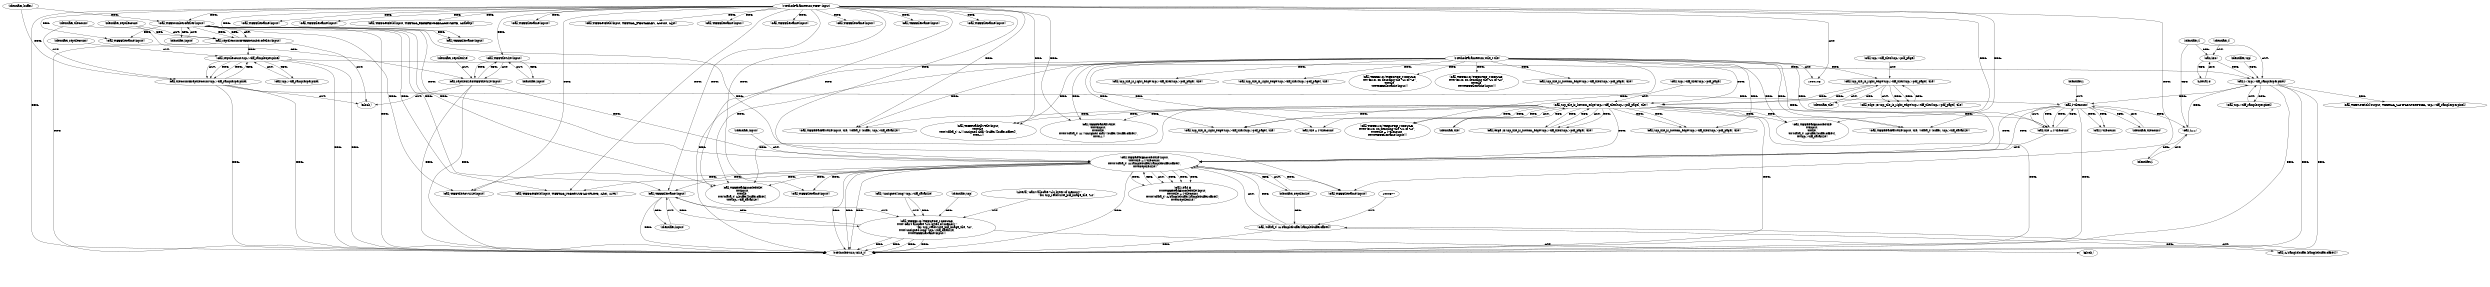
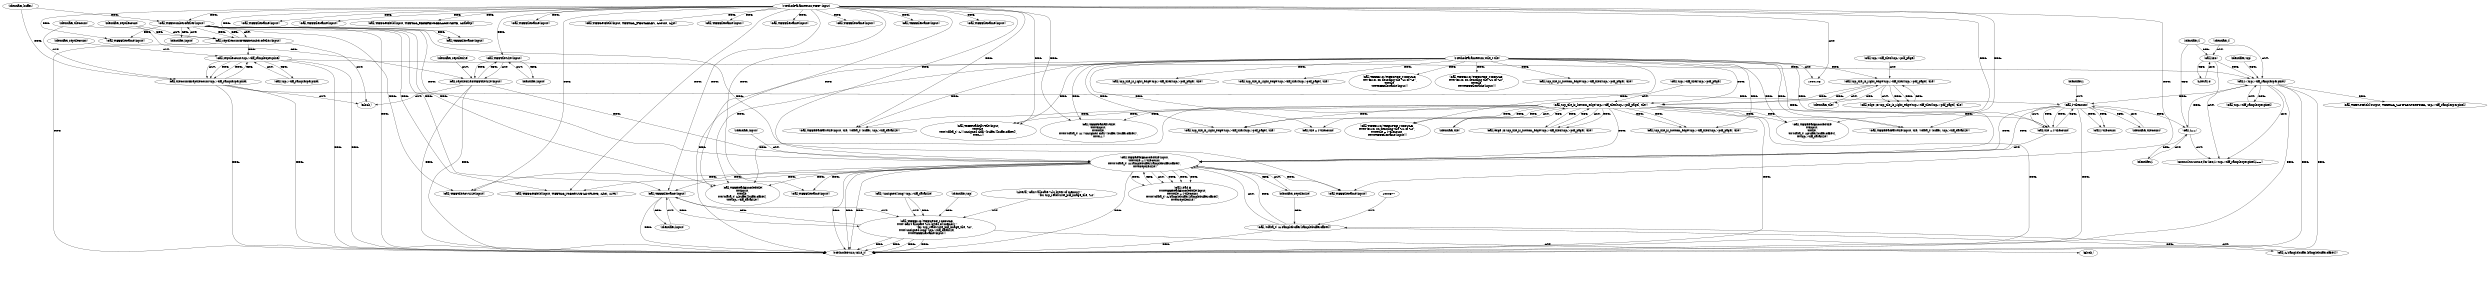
  digraph {
    n1 [label="(Call,TIFFFileName(input))"]
    n2 [label="(Call,TIFFError(TIFF2PDF_MODULE, \n\t\t\t\t\t\"Can't allocate %lu bytes of memory \"\n                                        \"for t2p_readwrite_pdf_image_tile, %s\", \n\t\t\t\t\t(unsigned long) t2p->tiff_datasize, \n\t\t\t\t\tTIFFFileName(input)))"]
    n3 [label="(MethodReturn,tsize_t)"]
    n4 [label="(Identifier,input)"]
    n5 [label="(Block,)"]
    n6 [label="(Call,TIFFReadEncodedTile(input, \n\t\t\t\t\t\ttile + i*tilecount, \n\t\t\t\t\t\t(tdata_t) &(samplebuffer[samplebufferoffset]), \n\t\t\t\t\t\tseptilesize))"]
    n7 [label="(Call,TIFFFileName(input))"]
    n8 [label="(Call,read = \n\t\t\t\t\tTIFFReadEncodedTile(input, \n\t\t\t\t\t\ttile + i*tilecount, \n\t\t\t\t\t\t(tdata_t) &(samplebuffer[samplebufferoffset]), \n\t\t\t\t\t\tseptilesize))"]
    n9 [label="(Call,TIFFGetField(input, TIFFTAG_YCBCRSUBSAMPLING, &hor, &ver))"]
    n10 [label="(Call,TIFFFileName(input))"]
    n11 [label="(Call,TIFFTileRowSize(input))"]
    n12 [label="(Identifier,septilesize)"]
    n13 [label="(Call,TIFFReadEncodedTile(\n\t\t\t\tinput, \n\t\t\t\ttile, \n\t\t\t\t(tdata_t) &buffer[bufferoffset], \n\t\t\t\tt2p->tiff_datasize))"]
    n14 [label="(Call,(tdata_t) &(samplebuffer[samplebufferoffset]))"]
    n15 [label="(Call,TIFFNumberOfTiles(input))"]
    n16 [label="(Call,septilecount=TIFFNumberOfTiles(input))"]
    n17 [label="(Identifier,input)"]
    n18 [label="(Call,TIFFFileName(input))"]
    n19 [label="(Call,TIFFFileName(input))"]
    n20 [label="(Call,septilecount/t2p->tiff_samplesperpixel)"]
    n21 [label="(Block,)"]
    n22 [label="(Call,TIFFTileSize(input))"]
    n23 [label="(Call,septilesize=TIFFTileSize(input))"]
    n24 [label="(Identifier,input)"]
    n25 [label="(MethodParameterIn,TIFF* input)"]
    n26 [label="(Call,TIFFFileName(input))"]
    n27 [label="(Call,TIFFReadEncodedTile(\n\t\t\tinput, \n\t\t\ttile, \n\t\t\t(tdata_t) &buffer[bufferoffset], \n\t\t\tt2p->tiff_datasize))"]
    n28 [label="(Call,TIFFFileName(input))"]
    n29 [label="(Call,TIFFGetField(input, TIFFTAG_REFERENCEBLACKWHITE, &xfloatp))"]
    n30 [label="(Call,TIFFFileName(input))"]
    n31 [label="(Call,TIFFReadRawTile(input, tile, (tdata_t) buffer, t2p->tiff_datasize))"]
    n32 [label="(Call,TIFFGetField(input, TIFFTAG_JPEGTABLES, &count, &jpt))"]
    n33 [label="(Call,TIFFFileName(input))"]
    n34 [label="(Call,TIFFFileName(input))"]
    n35 [label="(Call,TIFFReadRawTile(input, tile, (tdata_t) buffer, t2p->tiff_datasize))"]
    n36 [label="(Call,TIFFFileName(input))"]
    n37 [label="(Call,TIFFReadRawTile(input, \n\t\t\t\t\ttile, \n\t\t\t\t\t(tdata_t) &(((unsigned char*)buffer)[bufferoffset]), \n\t\t\t\t\t-1))"]
    n38 [label="(Call,TIFFFileName(input))"]
    n39 [label="(Call,TIFFReadRawTile(\n\t\t\t\t\t\tinput, \n\t\t\t\t\t\ttile, \n\t\t\t\t\t\t(tdata_t) &(((unsigned char*)buffer)[bufferoffset]), \n\t\t\t\t\t\t-1))"]
    n40 [label="(Call,TIFFFileName(input))"]
    1000108
    n42 [label="(Call,t2p_tile_is_bottom_edge(t2p->tiff_tiles[t2p->pdf_page], tile))"]
    n43 [label="(Call,tile + i*tilecount)"]
    n44 [label="(Call,t2p_tile_is_bottom_edge(t2p->tiff_tiles[t2p->pdf_page], tile))"]
    n45 [label="(Call,t2p_tile_is_right_edge(t2p->tiff_tiles[t2p->pdf_page], tile))"]
    n46 [label="(Call,tile + i*tilecount)"]
    n47 [label="(Call,edge |= t2p_tile_is_bottom_edge(t2p->tiff_tiles[t2p->pdf_page], tile))"]
    n48 [label="(Call,TIFFError(TIFF2PDF_MODULE, \n\t\t\t\t\t\t\"Error on decoding tile %u of %s\", \n\t\t\t\t\t\ttile + i*tilecount, \n\t\t\t\t\t\tTIFFFileName(input)))"]
    n49 [label="(Identifier,tile)"]
    n50 [label="(Call,i*tilecount)"]
    n51 [label="(Call,t2p_tile_is_right_edge(t2p->tiff_tiles[t2p->pdf_page], tile))"]
    n52 [label="(Identifier,tile)"]
    n53 [label="(Call,edge |= t2p_tile_is_right_edge(t2p->tiff_tiles[t2p->pdf_page], tile))"]
    n54 [label="(MethodParameterIn,ttile_t tile)"]
    n55 [label="(Call,t2p_tile_is_right_edge(t2p->tiff_tiles[t2p->pdf_page], tile))"]
    n56 [label="(Call,t2p_tile_is_right_edge(t2p->tiff_tiles[t2p->pdf_page], tile))"]
    n57 [label="(Call,TIFFError(TIFF2PDF_MODULE, \n\t\t\t\t\"Error on decoding tile %u of %s\", \n\t\t\t\ttile, \n\t\t\t\tTIFFFileName(input)))"]
    n58 [label="(Call,TIFFError(TIFF2PDF_MODULE, \n\t\t\t\t\t\"Error on decoding tile %u of %s\", \n\t\t\t\t\ttile, \n\t\t\t\t\tTIFFFileName(input)))"]
    n59 [label="(Call,t2p_tile_is_bottom_edge(t2p->tiff_tiles[t2p->pdf_page], tile))"]
    n60 [label="(Call,i++)"]
    n61 [label="(Call,i*tilecount)"]
    n62 [label="(Identifier,tilecount)"]
    n63 [label="(Call,i<t2p->tiff_samplesperpixel)"]
+   n64 [label="(ControlStructure,for(i=0;i<t2p->tiff_samplesperpixel;i++))"]
    n65 [label="(Identifier,i)"]
    n66 [label="(Call,TIFFSetField(output, TIFFTAG_SAMPLESPERPIXEL, t2p->tiff_samplesperpixel))"]
    n67 [label="(Call,t2p->tiff_samplesperpixel)"]
-   n68 [label="(Can,i=0)"]
+   n68 [label="(Call,i=0)"]
    n69 [label="(Literal,0)"]
    n70 [label="(Call,tilecount=septilecount/t2p->tiff_samplesperpixel)"]
    n71 [label="(Call,t2p->tiff_samplesperpixel)"]
    n72 [label="(Call,&(samplebuffer[samplebufferoffset]))"]
    n73 [label="(Identifier,septilecount)"]
    n74 [label="(Identifier,input)"]
    n75 [label="(Call,(unsigned long) t2p->tiff_datasize)"]
    n76 [label="(Call,t2p->tiff_tiles[t2p->pdf_page])"]
    n77 [label="(Identifier,tilecount)"]
    n78 [label="(Call,t2p->tiff_tiles[t2p->pdf_page])"]
    n79 [label="(Identifier,t2p)"]
    n80 [label="(Identifier,septilesize)"]
    n81 [label="(Identifier,t2p)"]
    n82 [label="(Identifier,i)"]
    n83 [label="(Identifier,septilecount)"]
    n84 [label="(Identifier,i)"]
    n85 [label="(Literal,\"Can't allocate %lu bytes of memory \"\n                                        \"for t2p_readwrite_pdf_image_tile, %s\")"]
    n86 [label="(Identifier,i)"]
    n87 [label="(Identifier,buffer)"]
    1000877
    n1 -> n2 [label="AST: "]
    n1 -> n2 [label="DDG: "]
    n1 -> n3 [label="DDG: "]
    n1 -> n4 [label="CFG: "]
    n2 -> n1 [label="CFG: "]
    n2 -> n3 [label="DDG: "]
    n2 -> n3 [label="DDG: "]
    n2 -> n3 [label="DDG: "]
    n2 -> n3 [label="DDG: "]
    n2 -> n5 [label="AST: "]
    n4 -> n1 [label="AST: "]
    n6 -> n1 [label="DDG: "]
    n6 -> n3 [label="DDG: "]
    n6 -> n3 [label="DDG: "]
    n6 -> n3 [label="DDG: "]
    n6 -> n3 [label="DDG: "]
    n6 -> n7 [label="DDG: "]
    n6 -> n8 [label="AST: "]
    n6 -> n8 [label="DDG: "]
    n6 -> n8 [label="DDG: "]
    n6 -> n8 [label="DDG: "]
    n6 -> n8 [label="DDG: "]
    n6 -> n9 [label="DDG: "]
    n6 -> n10 [label="DDG: "]
    n6 -> n11 [label="DDG: "]
    n6 -> n12 [label="CFG: "]
    n6 -> n13 [label="DDG: "]
    n8 -> n6 [label="CFG: "]
    n12 -> n6 [label="AST: "]
    n12 -> n14 [label="CFG: "]
    n14 -> n3 [label="DDG: "]
    n14 -> n6 [label="AST: "]
    n14 -> n6 [label="DDG: "]
    n14 -> n72 [label="CFG: "]
    n15 -> n1 [label="DDG: "]
    n15 -> n3 [label="DDG: "]
    n15 -> n6 [label="DDG: "]
    n15 -> n9 [label="DDG: "]
    n15 -> n10 [label="DDG: "]
    n15 -> n11 [label="DDG: "]
    n15 -> n13 [label="DDG: "]
    n15 -> n16 [label="AST: "]
    n15 -> n16 [label="DDG: "]
    n15 -> n17 [label="CFG: "]
    n15 -> n18 [label="DDG: "]
    n15 -> n19 [label="DDG: "]
    n16 -> n3 [label="DDG: "]
    n16 -> n15 [label="CFG: "]
    n16 -> n20 [label="DDG: "]
    n16 -> n21 [label="AST: "]
    n17 -> n15 [label="AST: "]
    n20 -> n3 [label="DDG: "]
    n20 -> n3 [label="DDG: "]
    n20 -> n63 [label="DDG: "]
    n20 -> n70 [label="AST: "]
    n20 -> n70 [label="DDG: "]
    n20 -> n70 [label="DDG: "]
    n20 -> n71 [label="CFG: "]
    n22 -> n23 [label="AST: "]
    n22 -> n23 [label="DDG: "]
    n22 -> n24 [label="CFG: "]
    n23 -> n3 [label="DDG: "]
    n23 -> n3 [label="DDG: "]
    n23 -> n6 [label="DDG: "]
    n23 -> n21 [label="AST: "]
    n23 -> n22 [label="CFG: "]
    n24 -> n22 [label="AST: "]
    n25 -> n1 [label="DDG: "]
-   n25 -> n3 [label="DDG: "]
    n25 -> n6 [label="DDG: "]
    n25 -> n7 [label="DDG: "]
    n25 -> n9 [label="DDG: "]
    n25 -> n10 [label="DDG: "]
    n25 -> n11 [label="DDG: "]
    n25 -> n13 [label="DDG: "]
    n25 -> n15 [label="DDG: "]
    n25 -> n18 [label="DDG: "]
    n25 -> n19 [label="DDG: "]
    n25 -> n22 [label="DDG: "]
    n25 -> n26 [label="DDG: "]
    n25 -> n27 [label="DDG: "]
    n25 -> n28 [label="DDG: "]
    n25 -> n29 [label="DDG: "]
    n25 -> n30 [label="DDG: "]
    n25 -> n31 [label="DDG: "]
    n25 -> n32 [label="DDG: "]
    n25 -> n33 [label="DDG: "]
    n25 -> n34 [label="DDG: "]
    n25 -> n35 [label="DDG: "]
    n25 -> n36 [label="DDG: "]
    n25 -> n37 [label="DDG: "]
    n25 -> n38 [label="DDG: "]
    n25 -> n39 [label="DDG: "]
    n25 -> n40 [label="DDG: "]
    n25 -> 1000108 [label="AST: "]
    n42 -> n3 [label="DDG: "]
    n42 -> n3 [label="DDG: "]
    n42 -> n6 [label="DDG: "]
    n42 -> n13 [label="DDG: "]
    n42 -> n27 [label="DDG: "]
    n42 -> n31 [label="DDG: "]
    n42 -> n35 [label="DDG: "]
    n42 -> n37 [label="DDG: "]
    n42 -> n39 [label="DDG: "]
    n42 -> n43 [label="DDG: "]
    n42 -> n44 [label="DDG: "]
    n42 -> n44 [label="DDG: "]
    n42 -> n45 [label="DDG: "]
    n42 -> n45 [label="DDG: "]
    n42 -> n46 [label="DDG: "]
    n42 -> n47 [label="AST: "]
    n42 -> n47 [label="DDG: "]
    n42 -> n47 [label="DDG: "]
    n42 -> n48 [label="DDG: "]
    n42 -> n49 [label="CFG: "]
    n43 -> n6 [label="AST: "]
    n43 -> n50 [label="CFG: "]
    n47 -> n42 [label="CFG: "]
    n49 -> n42 [label="AST: "]
    n50 -> n3 [label="DDG: "]
    n50 -> n6 [label="DDG: "]
    n50 -> n6 [label="DDG: "]
    n50 -> n43 [label="AST: "]
    n50 -> n43 [label="DDG: "]
    n50 -> n43 [label="DDG: "]
    n50 -> n60 [label="DDG: "]
    n50 -> n61 [label="DDG: "]
    n50 -> n61 [label="DDG: "]
    n50 -> n62 [label="CFG: "]
    n51 -> n42 [label="DDG: "]
    n51 -> n42 [label="DDG: "]
    n51 -> n52 [label="CFG: "]
    n51 -> n53 [label="AST: "]
    n51 -> n53 [label="DDG: "]
    n51 -> n53 [label="DDG: "]
    n52 -> n51 [label="AST: "]
    n53 -> n51 [label="CFG: "]
    n54 -> n3 [label="DDG: "]
    n54 -> n6 [label="DDG: "]
    n54 -> n13 [label="DDG: "]
    n54 -> n27 [label="DDG: "]
    n54 -> n31 [label="DDG: "]
    n54 -> n35 [label="DDG: "]
    n54 -> n37 [label="DDG: "]
    n54 -> n39 [label="DDG: "]
    n54 -> 1000108 [label="AST: "]
    n54 -> n42 [label="DDG: "]
    n54 -> n43 [label="DDG: "]
    n54 -> n44 [label="DDG: "]
    n54 -> n45 [label="DDG: "]
    n54 -> n46 [label="DDG: "]
    n54 -> n48 [label="DDG: "]
    n54 -> n51 [label="DDG: "]
    n54 -> n55 [label="DDG: "]
    n54 -> n56 [label="DDG: "]
    n54 -> n57 [label="DDG: "]
    n54 -> n58 [label="DDG: "]
    n54 -> n59 [label="DDG: "]
    n60 -> n63 [label="DDG: "]
+   n60 -> n64 [label="AST: "]
    n60 -> n65 [label="CFG: "]
    n62 -> n50 [label="AST: "]
    n63 -> n3 [label="DDG: "]
    n63 -> n3 [label="DDG: "]
    n63 -> n3 [label="DDG: "]
    n63 -> n50 [label="DDG: "]
+   n63 -> n64 [label="AST: "]
    n63 -> n66 [label="DDG: "]
    n63 -> n67 [label="CFG: "]
    n65 -> n60 [label="AST: "]
    n67 -> n63 [label="AST: "]
    n68 -> n63 [label="DDG: "]
+   n68 -> n64 [label="AST: "]
    n68 -> n69 [label="CFG: "]
    n69 -> n68 [label="AST: "]
    n70 -> n3 [label="DDG: "]
    n70 -> n3 [label="DDG: "]
    n70 -> n20 [label="CFG: "]
    n70 -> n21 [label="AST: "]
    n70 -> n50 [label="DDG: "]
    n71 -> n20 [label="AST: "]
    n72 -> n14 [label="AST: "]
    n73 -> n16 [label="AST: "]
    n73 -> n23 [label="CFG: "]
    n74 -> n6 [label="AST: "]
    n75 -> n2 [label="AST: "]
    n75 -> n2 [label="DDG: "]
    n76 -> n42 [label="AST: "]
    n77 -> n16 [label="CFG: "]
    n77 -> n70 [label="AST: "]
    n78 -> n51 [label="AST: "]
    n79 -> n2 [label="CFG: "]
    n80 -> n23 [label="AST: "]
    n81 -> n63 [label="CFG: "]
    n82 -> n60 [label="CFG: "]
    n82 -> n63 [label="AST: "]
    n82 -> n68 [label="CFG: "]
    n83 -> n20 [label="AST: "]
    n84 -> n50 [label="AST: "]
    n85 -> n2 [label="AST: "]
    n86 -> n68 [label="AST: "]
    n87 -> n15 [label="DDG: "]
    n87 -> n70 [label="DDG: "]
    1000877 -> n14 [label="AST: "]
  }
